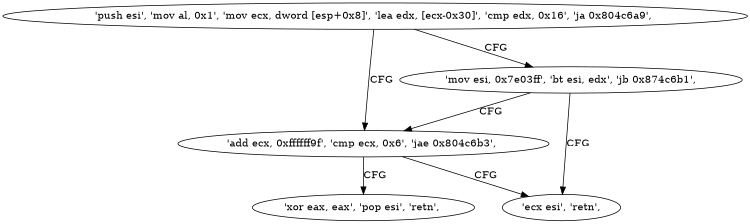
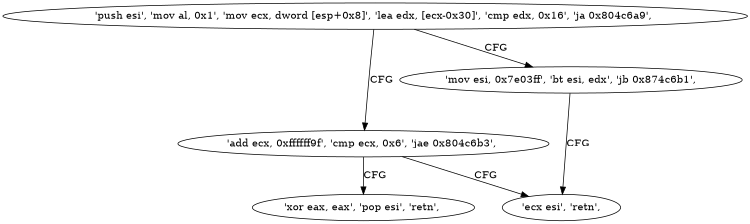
  digraph {
    n1 [label="'push esi', 'mov al, 0x1', 'mov ecx, dword [esp+0x8]', 'lea edx, [ecx-0x30]', 'cmp edx, 0x16', 'ja 0x804c6a9', "]
    n2 [label="'add ecx, 0xffffff9f', 'cmp ecx, 0x6', 'jae 0x804c6b3', "]
    n3 [label="'mov esi, 0x7e03ff', 'bt esi, edx', 'jb 0x874c6b1',"]
    n4 [label="'xor eax, eax', 'pop esi', 'retn', "]
    n5 [label="'ecx esi', 'retn',"]
    n1 -> n2 [label=CFG]
    n1 -> n3 [label=CFG]
    n2 -> n4 [label=CFG]
    n2 -> n5 [label=CFG]
-   n3 -> n2 [label=CFG]
    n3 -> n5 [label=CFG]
  }
